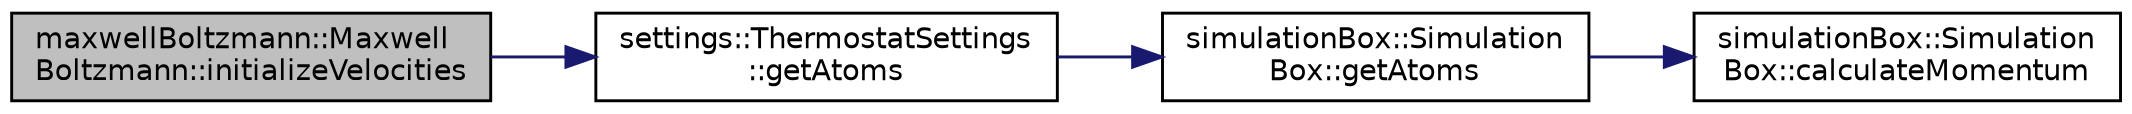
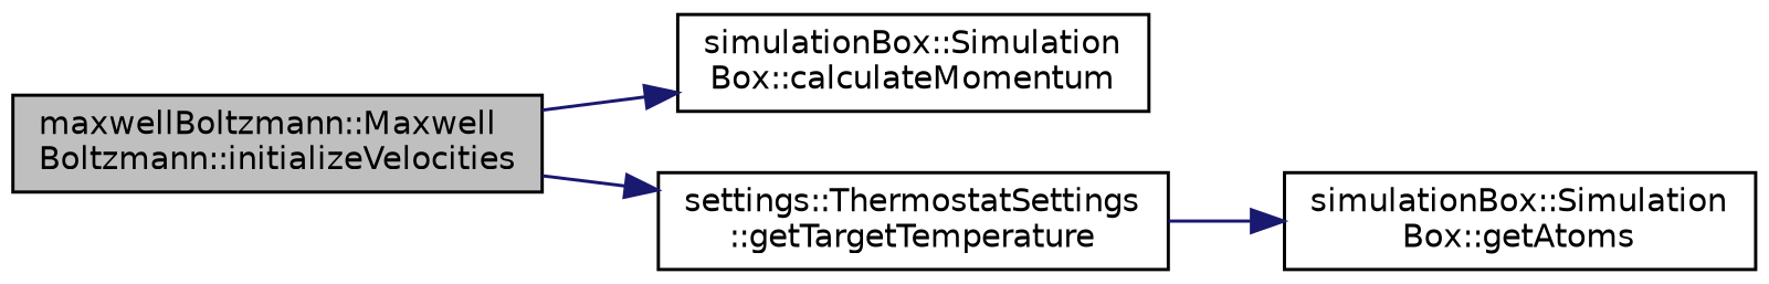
  digraph {
    rankdir=LR
    node [color=black fillcolor=white fontname=Helvetica fontsize=10 shape=record style=filled]
    edge [color=midnightblue fontname=Helvetica fontsize=10 labelfontname=Helvetica labelfontsize=10 style=solid]
    n1 [fillcolor=grey75 fontcolor=black height=0.2 label="maxwellBoltzmann::Maxwell\lBoltzmann::initializeVelocities" width=0.4]
    n2 [height=0.2 label="simulationBox::Simulation\lBox::calculateMomentum" width=0.4]
-   n3 [height=0.2 label="settings::ThermostatSettings\l::getAtoms" width=0.4]
+   n3 [height=0.2 label="settings::ThermostatSettings\l::getTargetTemperature" width=0.4]
    n4 [height=0.2 label="simulationBox::Simulation\lBox::getAtoms" width=0.4]
-   n4 -> n2
+   n1 -> n2
    n1 -> n3
    n3 -> n4
  }
